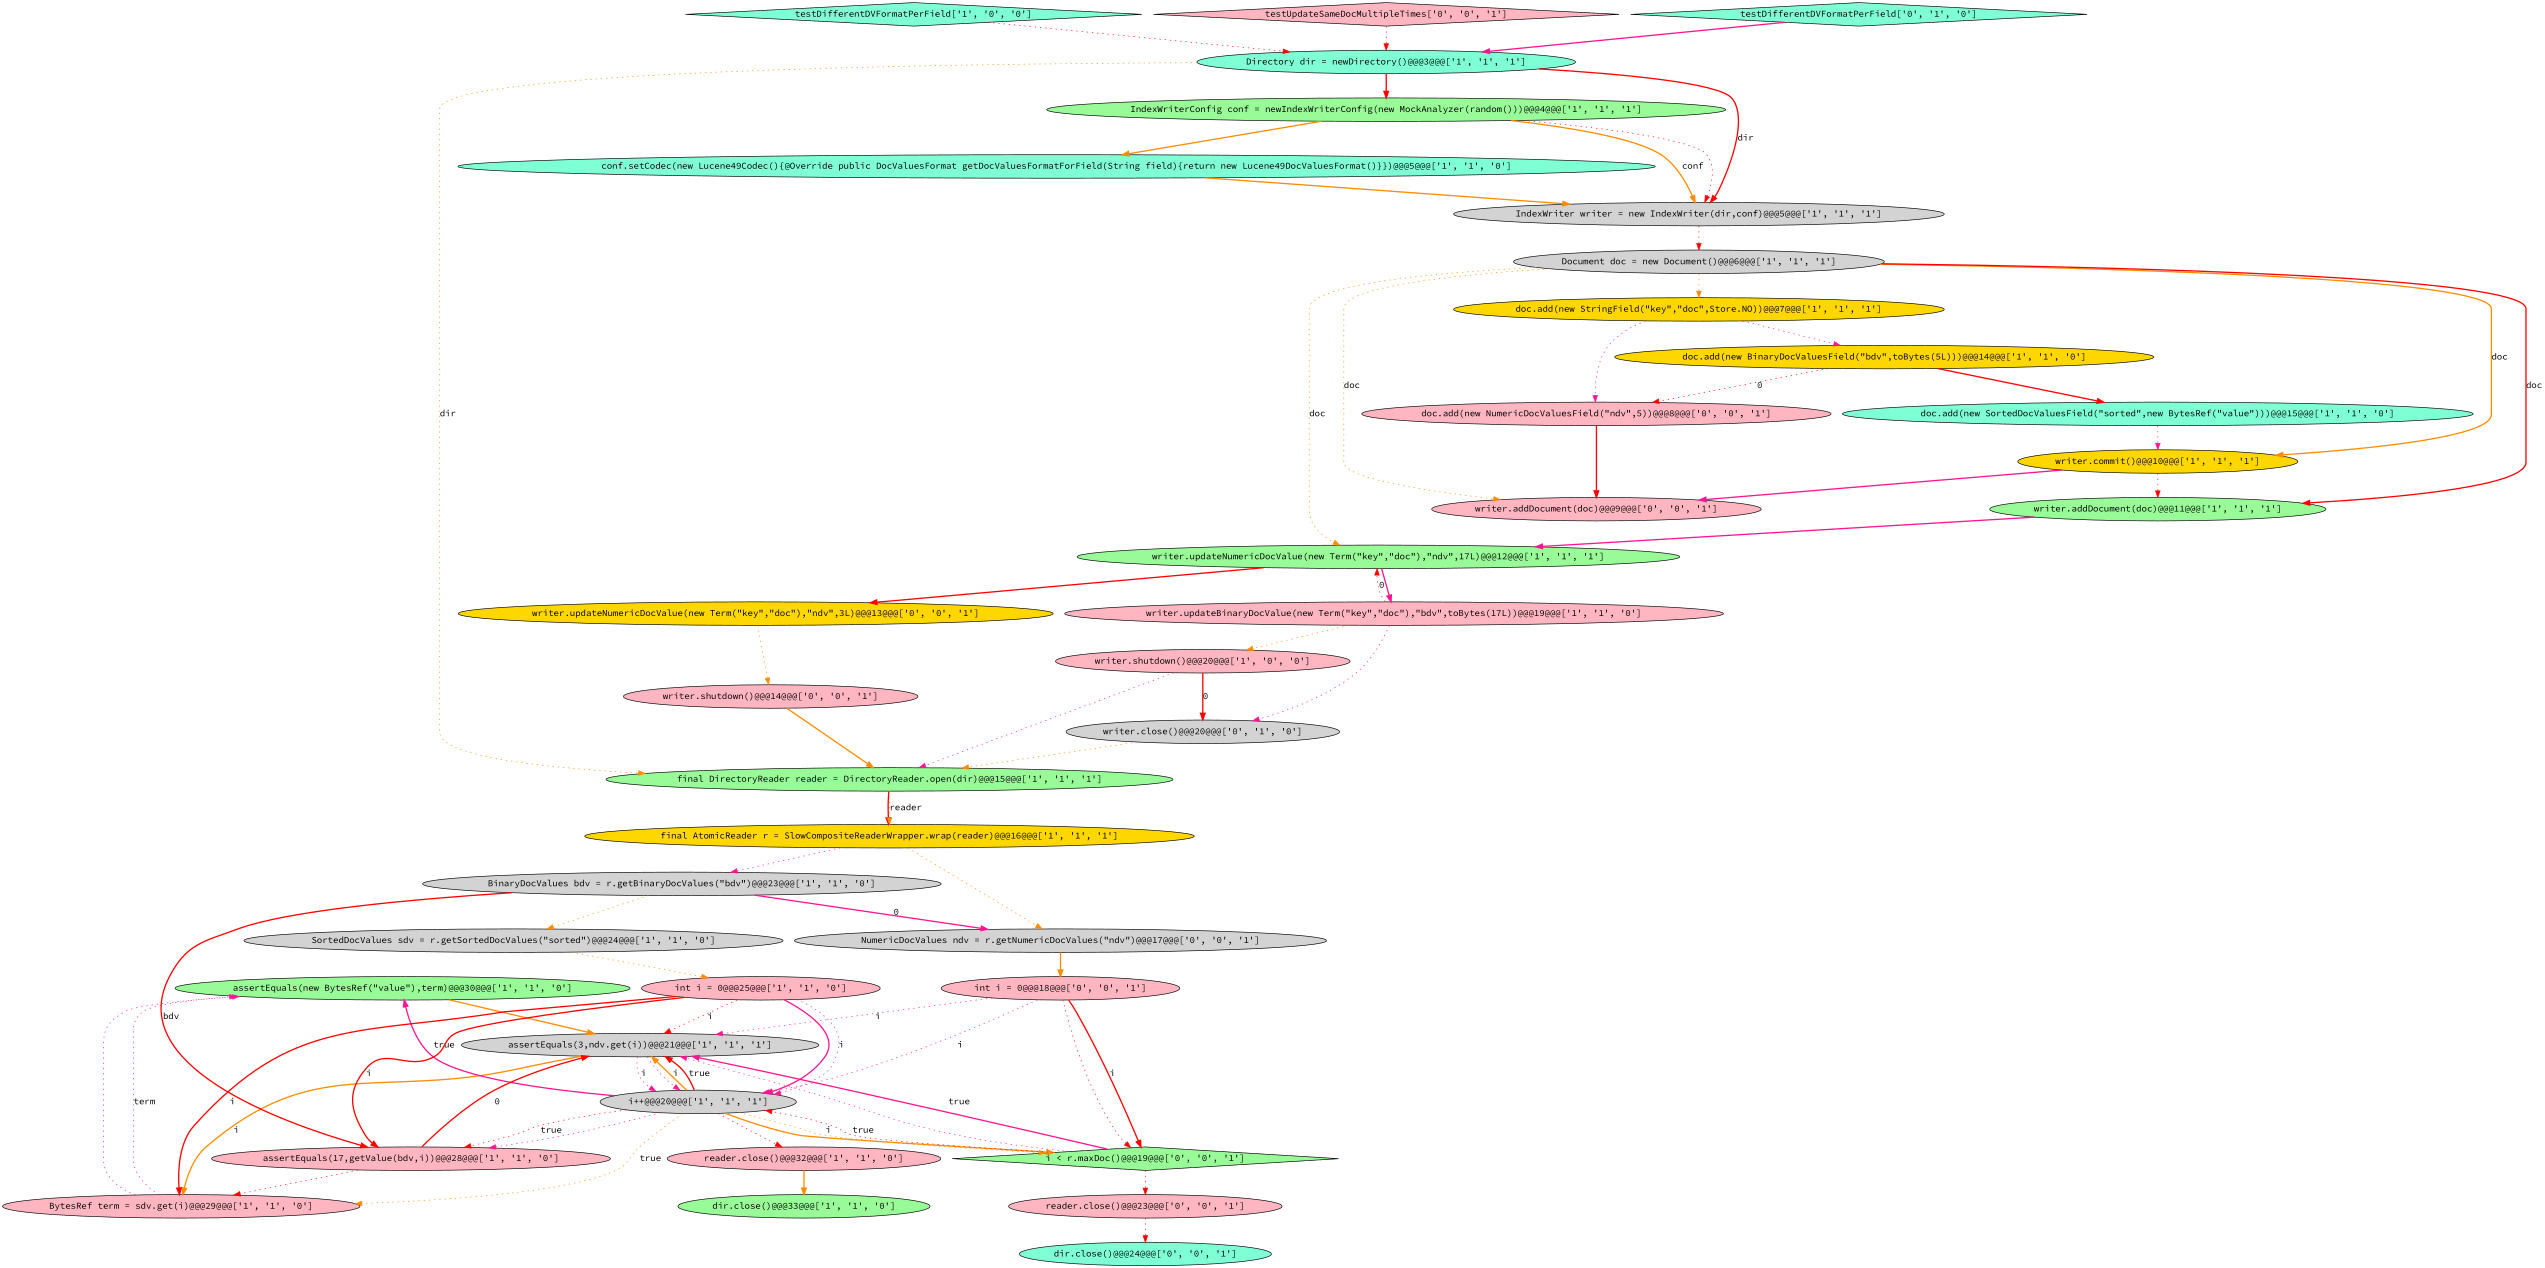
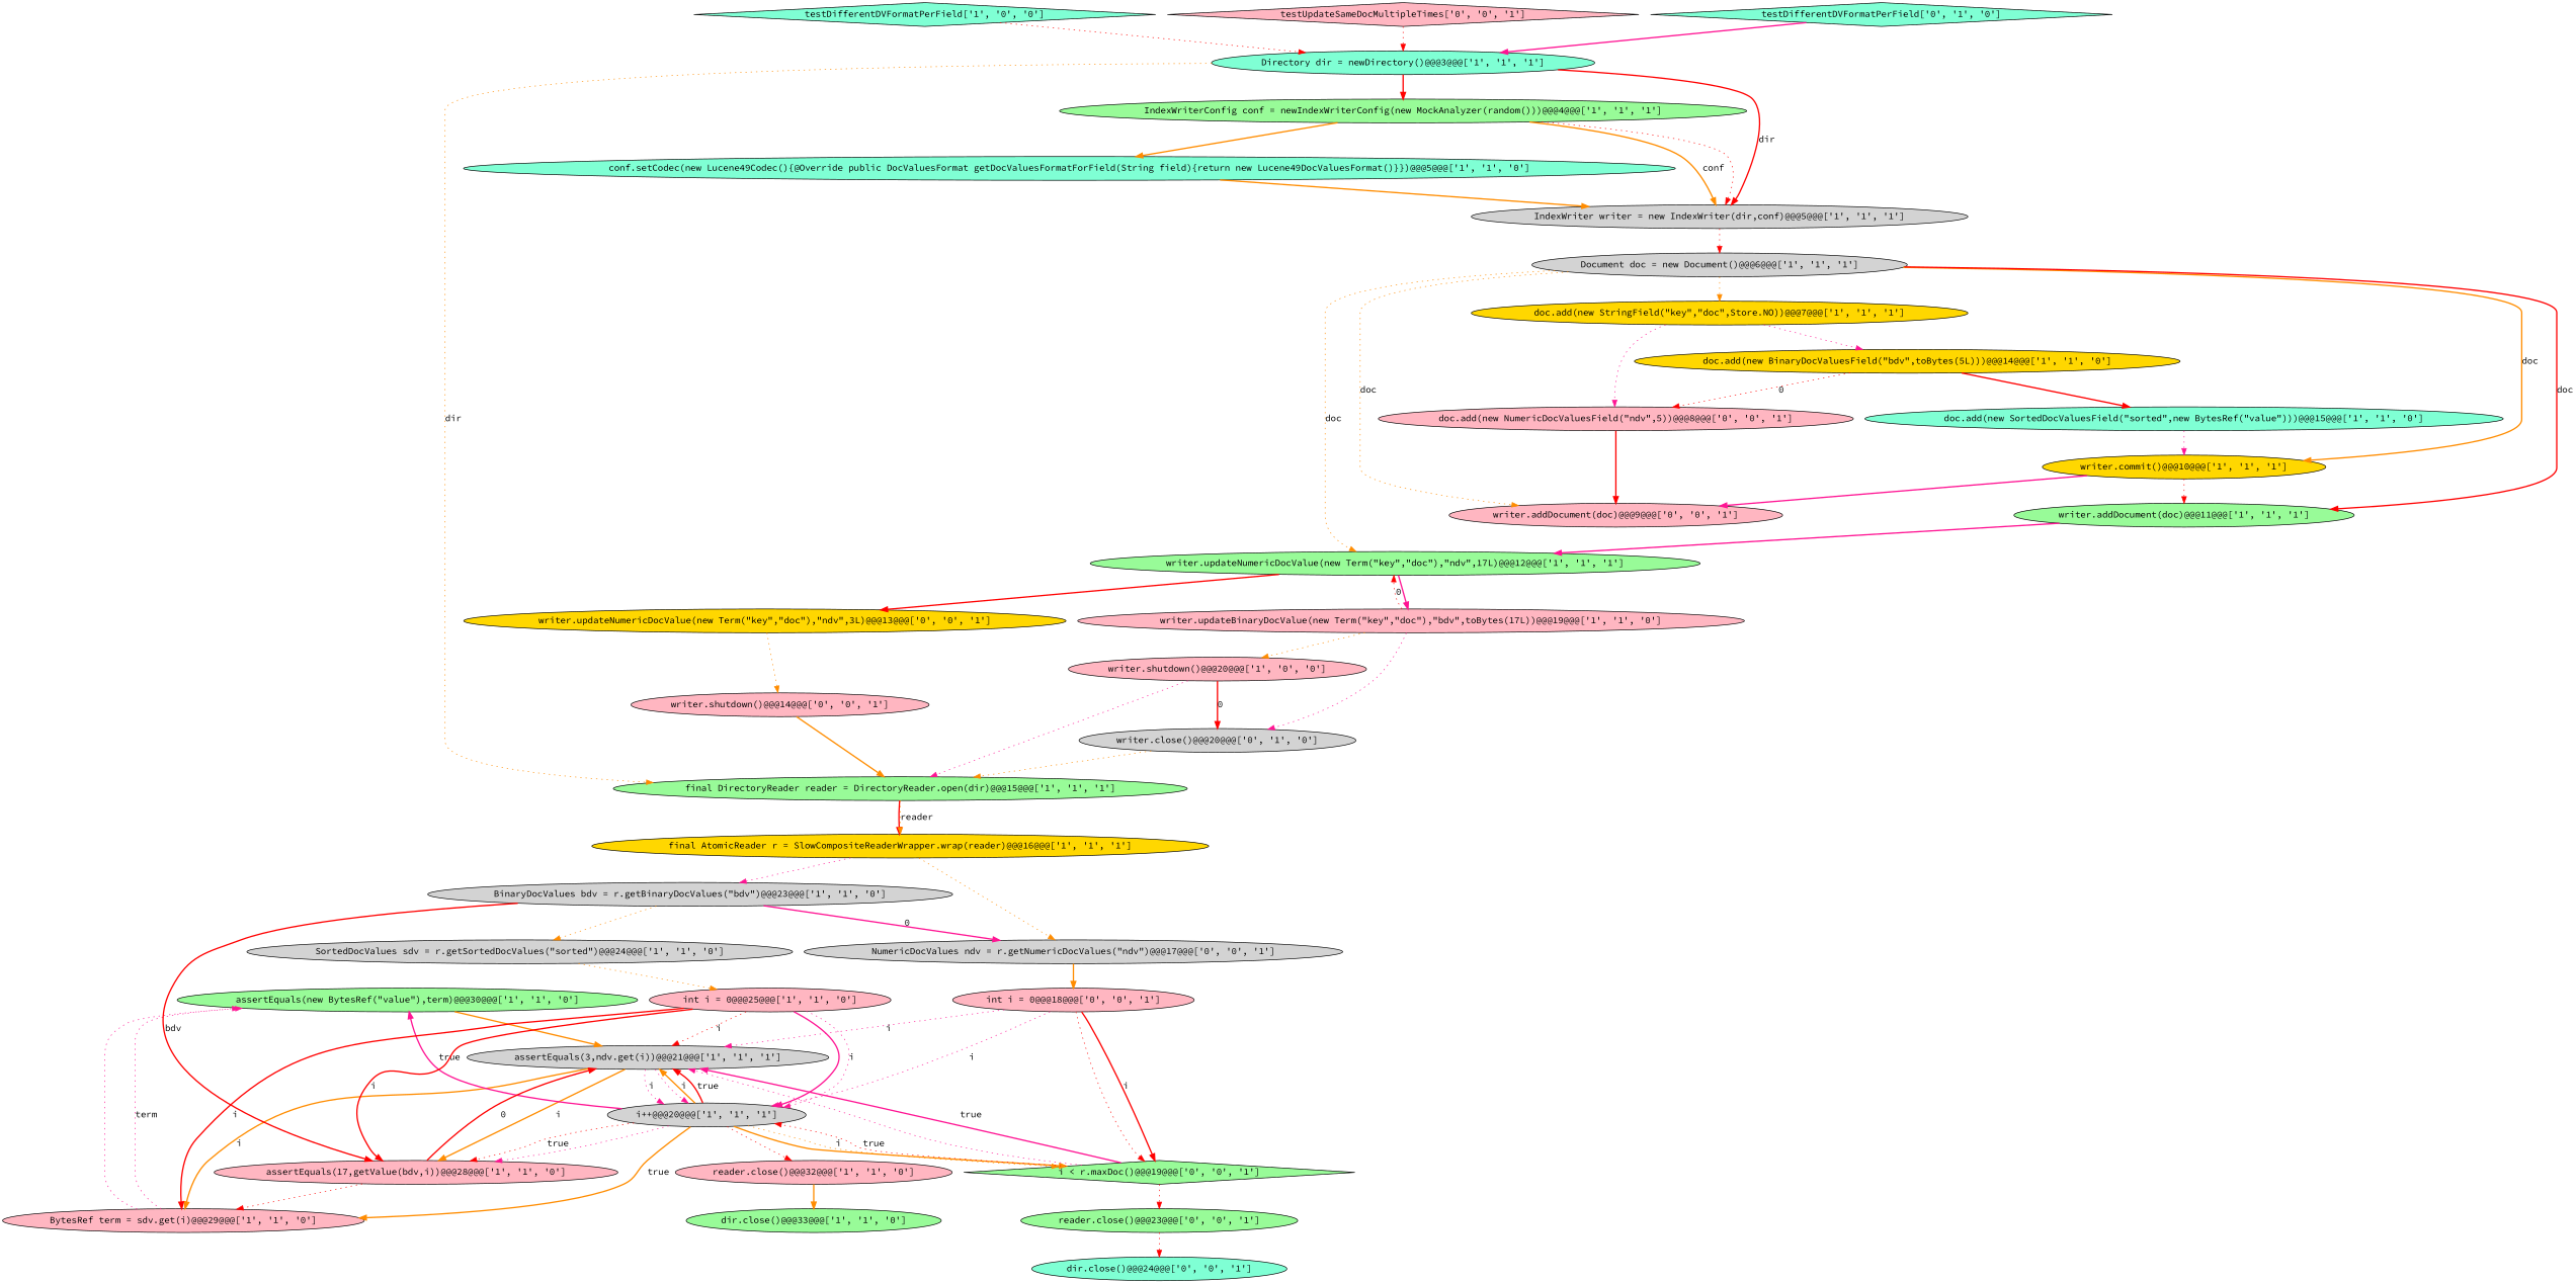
  digraph {
    fontname="Source Code Pro"
    node [fillcolor=lightpink fontname="Source Code Pro" shape=ellipse style=filled]
    edge [color=red fontname="Source Code Pro" style=dotted]
    n1 [fillcolor=palegreen label="assertEquals(new BytesRef(\"value\"),term)@@@30@@@['1', '1', '0']"]
    n2 [fillcolor=lightgrey label="assertEquals(3,ndv.get(i))@@@21@@@['1', '1', '1']"]
    n3 [label="BytesRef term = sdv.get(i)@@@29@@@['1', '1', '0']"]
    n4 [fillcolor=lightgrey label="i++@@@20@@@['1', '1', '1']"]
    n5 [label="assertEquals(17,getValue(bdv,i))@@@28@@@['1', '1', '0']"]
    n6 [label="int i = 0@@@25@@@['1', '1', '0']"]
    n7 [fillcolor=palegreen label="i < r.maxDoc()@@@19@@@['0', '0', '1']" shape=diamond]
    n8 [label="reader.close()@@@32@@@['1', '1', '0']"]
    n9 [fillcolor=gold label="writer.commit()@@@10@@@['1', '1', '1']"]
    n10 [fillcolor=palegreen label="writer.addDocument(doc)@@@11@@@['1', '1', '1']"]
    n11 [label="writer.addDocument(doc)@@@9@@@['0', '0', '1']"]
    n12 [fillcolor=palegreen label="writer.updateNumericDocValue(new Term(\"key\",\"doc\"),\"ndv\",17L)@@@12@@@['1', '1', '1']"]
    n13 [fillcolor=lightgrey label="Document doc = new Document()@@@6@@@['1', '1', '1']"]
    n14 [fillcolor=gold label="doc.add(new StringField(\"key\",\"doc\",Store.NO))@@@7@@@['1', '1', '1']"]
    n15 [label="doc.add(new NumericDocValuesField(\"ndv\",5))@@@8@@@['0', '0', '1']"]
    n16 [fillcolor=gold label="doc.add(new BinaryDocValuesField(\"bdv\",toBytes(5L)))@@@14@@@['1', '1', '0']"]
    n17 [label="writer.updateBinaryDocValue(new Term(\"key\",\"doc\"),\"bdv\",toBytes(17L))@@@19@@@['1', '1', '0']"]
    n18 [fillcolor=gold label="writer.updateNumericDocValue(new Term(\"key\",\"doc\"),\"ndv\",3L)@@@13@@@['0', '0', '1']"]
    n19 [fillcolor=aquamarine label="doc.add(new SortedDocValuesField(\"sorted\",new BytesRef(\"value\")))@@@15@@@['1', '1', '0']"]
    n20 [fillcolor=palegreen label="dir.close()@@@33@@@['1', '1', '0']"]
-   n21 [label="reader.close()@@@23@@@['0', '0', '1']"]
+   n21 [fillcolor=palegreen label="reader.close()@@@23@@@['0', '0', '1']"]
    n22 [fillcolor=aquamarine label="dir.close()@@@24@@@['0', '0', '1']"]
    n23 [fillcolor=gold label="final AtomicReader r = SlowCompositeReaderWrapper.wrap(reader)@@@16@@@['1', '1', '1']"]
    n24 [fillcolor=lightgrey label="NumericDocValues ndv = r.getNumericDocValues(\"ndv\")@@@17@@@['0', '0', '1']"]
    n25 [fillcolor=lightgrey label="BinaryDocValues bdv = r.getBinaryDocValues(\"bdv\")@@@23@@@['1', '1', '0']"]
    n26 [label="int i = 0@@@18@@@['0', '0', '1']"]
    n27 [fillcolor=lightgrey label="SortedDocValues sdv = r.getSortedDocValues(\"sorted\")@@@24@@@['1', '1', '0']"]
    n28 [fillcolor=aquamarine label="testDifferentDVFormatPerField['1', '0', '0']" shape=diamond]
    n29 [fillcolor=aquamarine label="Directory dir = newDirectory()@@@3@@@['1', '1', '1']"]
    n30 [fillcolor=palegreen label="final DirectoryReader reader = DirectoryReader.open(dir)@@@15@@@['1', '1', '1']"]
    n31 [fillcolor=lightgrey label="IndexWriter writer = new IndexWriter(dir,conf)@@@5@@@['1', '1', '1']"]
    n32 [fillcolor=palegreen label="IndexWriterConfig conf = newIndexWriterConfig(new MockAnalyzer(random()))@@@4@@@['1', '1', '1']"]
    n33 [label="writer.shutdown()@@@20@@@['1', '0', '0']"]
    n34 [fillcolor=lightgrey label="writer.close()@@@20@@@['0', '1', '0']"]
    n35 [label="writer.shutdown()@@@14@@@['0', '0', '1']"]
    n36 [label="testUpdateSameDocMultipleTimes['0', '0', '1']" shape=diamond]
    n37 [fillcolor=aquamarine label="conf.setCodec(new Lucene49Codec(){@Override public DocValuesFormat getDocValuesFormatForField(String field){return new Lucene49DocValuesFormat()}})@@@5@@@['1', '1', '0']"]
    n38 [fillcolor=aquamarine label="testDifferentDVFormatPerField['0', '1', '0']" shape=diamond]
    n1 -> n2 [color=darkorange style=bold]
    n2 -> n3 [color=darkorange label=i style=bold]
    n2 -> n4 [color=deeppink label=i]
    n2 -> n4 [color=deeppink]
+   n2 -> n5 [color=darkorange label=i style=bold]
    n3 -> n1 [color=deeppink]
    n3 -> n1 [color=deeppink label=term]
    n4 -> n1 [color=deeppink label=true style=bold]
    n4 -> n2 [color=darkorange label=i style=bold]
    n4 -> n2 [label=true style=bold]
-   n4 -> n3 [color=darkorange label=true]
+   n4 -> n3 [color=darkorange label=true style=bold]
    n4 -> n5 [color=deeppink]
    n4 -> n5 [label=true]
    n4 -> n7 [color=darkorange style=bold]
    n4 -> n7 [color=darkorange label=i]
    n4 -> n8
    n5 -> n2 [label=0 style=bold]
    n5 -> n3
    n6 -> n2 [label=i]
    n6 -> n3 [label=i style=bold]
    n6 -> n4 [color=deeppink style=bold]
    n6 -> n4 [color=deeppink label=i]
    n6 -> n5 [label=i style=bold]
    n7 -> n2 [color=deeppink]
    n7 -> n2 [color=deeppink label=true style=bold]
    n7 -> n4 [label=true]
    n7 -> n21
    n8 -> n20 [color=darkorange style=bold]
    n9 -> n10
    n9 -> n11 [color=deeppink style=bold]
    n10 -> n12 [color=deeppink style=bold]
    n12 -> n17 [color=deeppink style=bold]
    n12 -> n18 [style=bold]
    n13 -> n9 [color=darkorange label=doc style=bold]
    n13 -> n10 [label=doc style=bold]
    n13 -> n11 [color=darkorange label=doc]
    n13 -> n12 [color=darkorange label=doc]
    n13 -> n14 [color=darkorange]
    n14 -> n15 [color=deeppink]
    n14 -> n16 [color=deeppink]
    n15 -> n11 [style=bold]
    n16 -> n15 [label=0]
    n16 -> n19 [style=bold]
    n17 -> n12 [label=0]
    n17 -> n33 [color=darkorange]
    n17 -> n34 [color=deeppink]
    n18 -> n35 [color=darkorange]
    n19 -> n9 [color=deeppink]
    n21 -> n22
    n23 -> n24 [color=darkorange]
    n23 -> n25 [color=deeppink]
    n24 -> n26 [color=darkorange style=bold]
    n25 -> n5 [label=bdv style=bold]
    n25 -> n24 [color=deeppink label=0 style=bold]
    n25 -> n27 [color=darkorange]
    n26 -> n2 [color=deeppink label=i]
    n26 -> n4 [color=deeppink label=i]
    n26 -> n7
    n26 -> n7 [label=i style=bold]
    n27 -> n6 [color=darkorange]
    n28 -> n29
    n29 -> n30 [color=darkorange label=dir]
    n29 -> n31 [label=dir style=bold]
    n29 -> n32 [style=bold]
    n30 -> n23 [style=bold]
    n30 -> n23 [color=darkorange label=reader]
    n31 -> n13
    n32 -> n31 [color=darkorange label=conf style=bold]
    n32 -> n31
    n32 -> n37 [color=darkorange style=bold]
    n33 -> n30 [color=deeppink]
    n33 -> n34 [label=0 style=bold]
    n34 -> n30 [color=darkorange]
    n35 -> n30 [color=darkorange style=bold]
    n36 -> n29
    n37 -> n31 [color=darkorange style=bold]
    n38 -> n29 [color=deeppink style=bold]
  }
